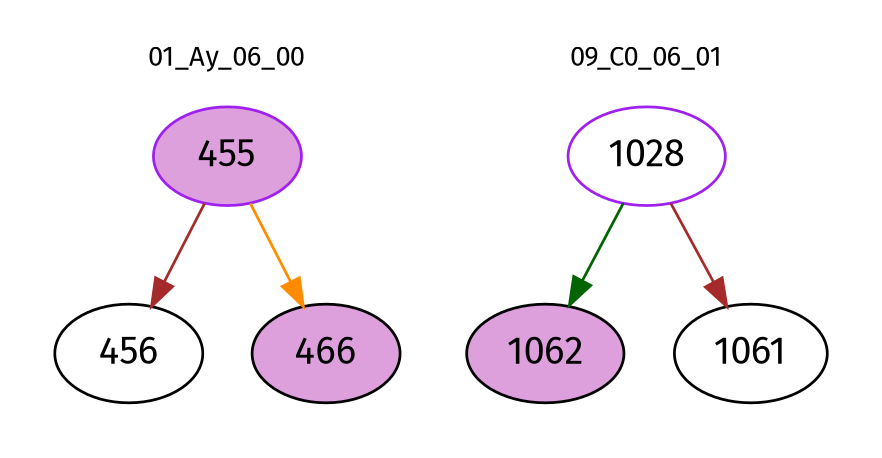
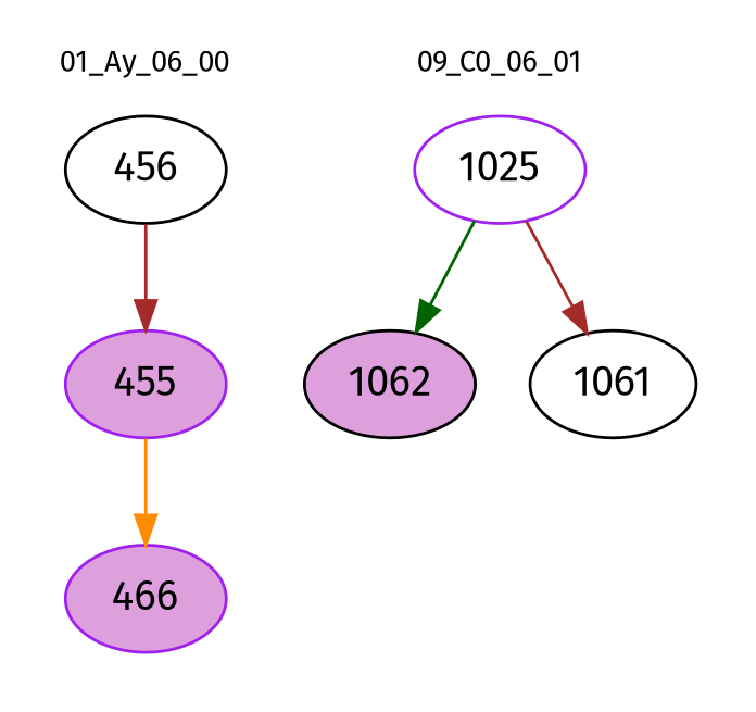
  digraph {
    fontname="Fira Sans"
    node [color=black fillcolor=plum fontname="Fira Sans" style=filled]
    edge [color=brown fontname="Fira Sans"]
    n1 [color=purple label=455]
    n2 [fillcolor=white label=456]
-   n3 [label=466]
-   n4 [color=purple fillcolor=white label=1028]
+   n3 [color=purple label=466]
+   n4 [color=purple fillcolor=white label=1025]
    n5 [label=1062]
    n6 [fillcolor=white label=1061]
    subgraph cluster_1 {
      color=white
      fontsize=10
      label="01_Ay_06_00"
      n1
      n2
      n3
    }
    subgraph cluster_2 {
      color=white
      fontsize=10
      label="09_C0_06_01"
      n4
      n5
      n6
    }
-   n1 -> n2
+   n2 -> n1
    n1 -> n3 [color=darkorange]
    n4 -> n5 [color=darkgreen]
    n4 -> n6
  }
